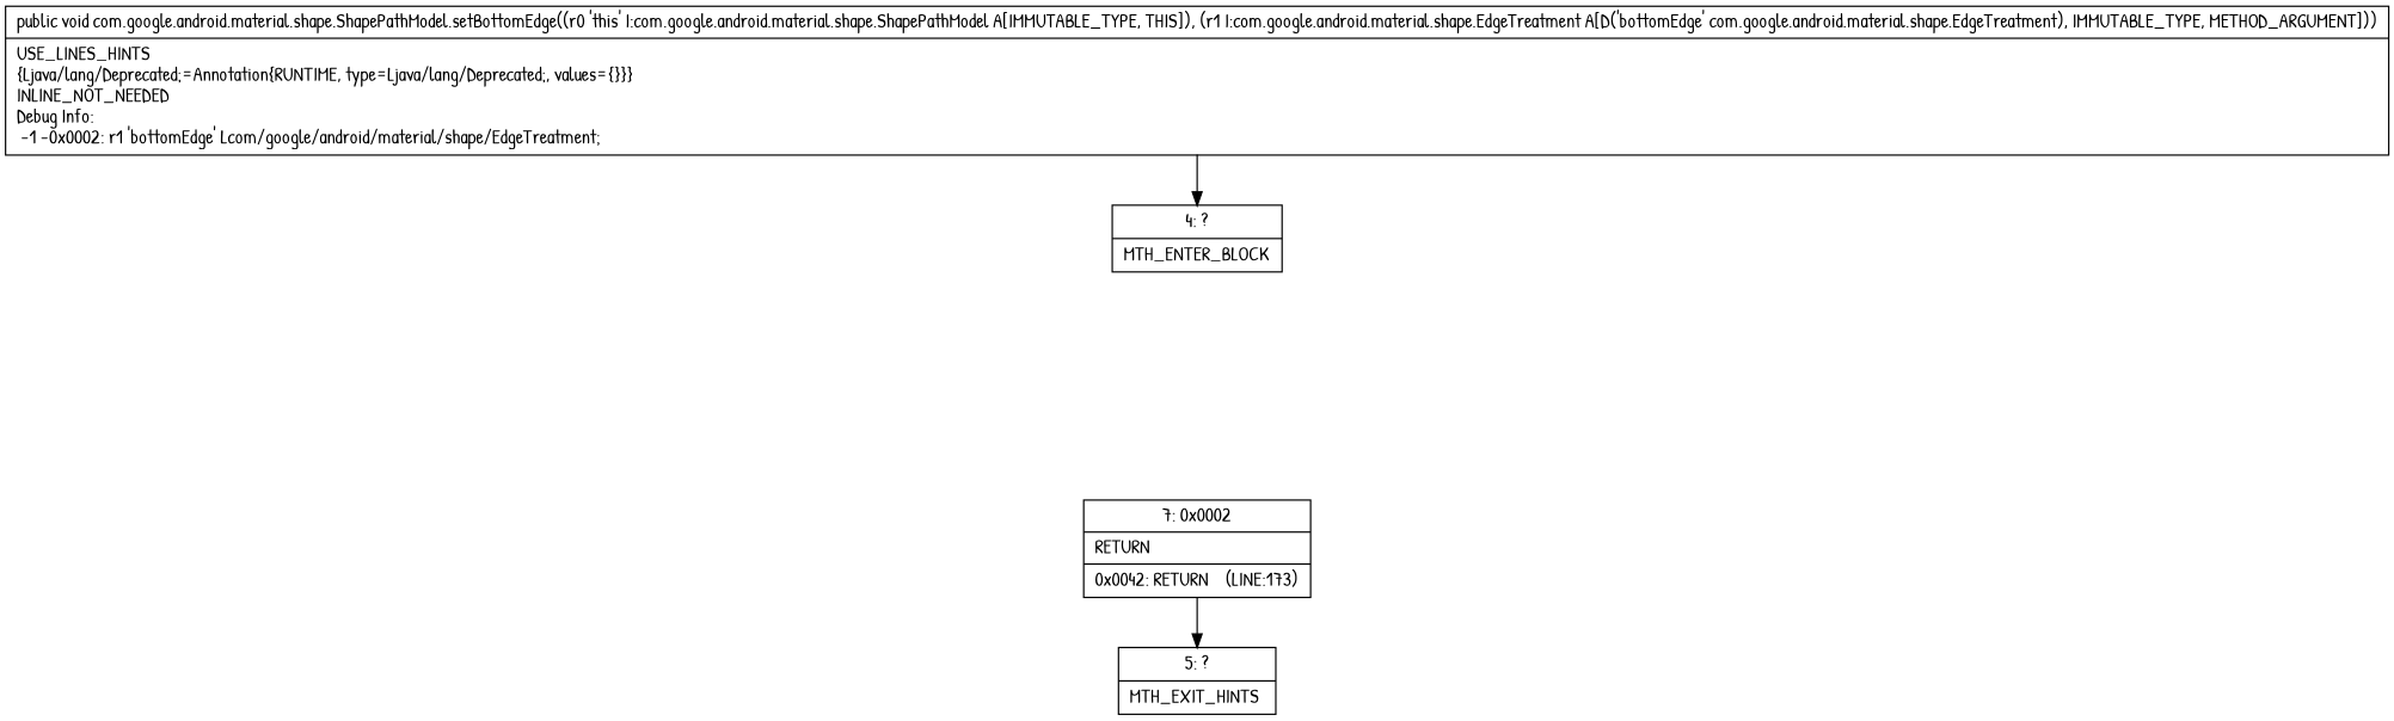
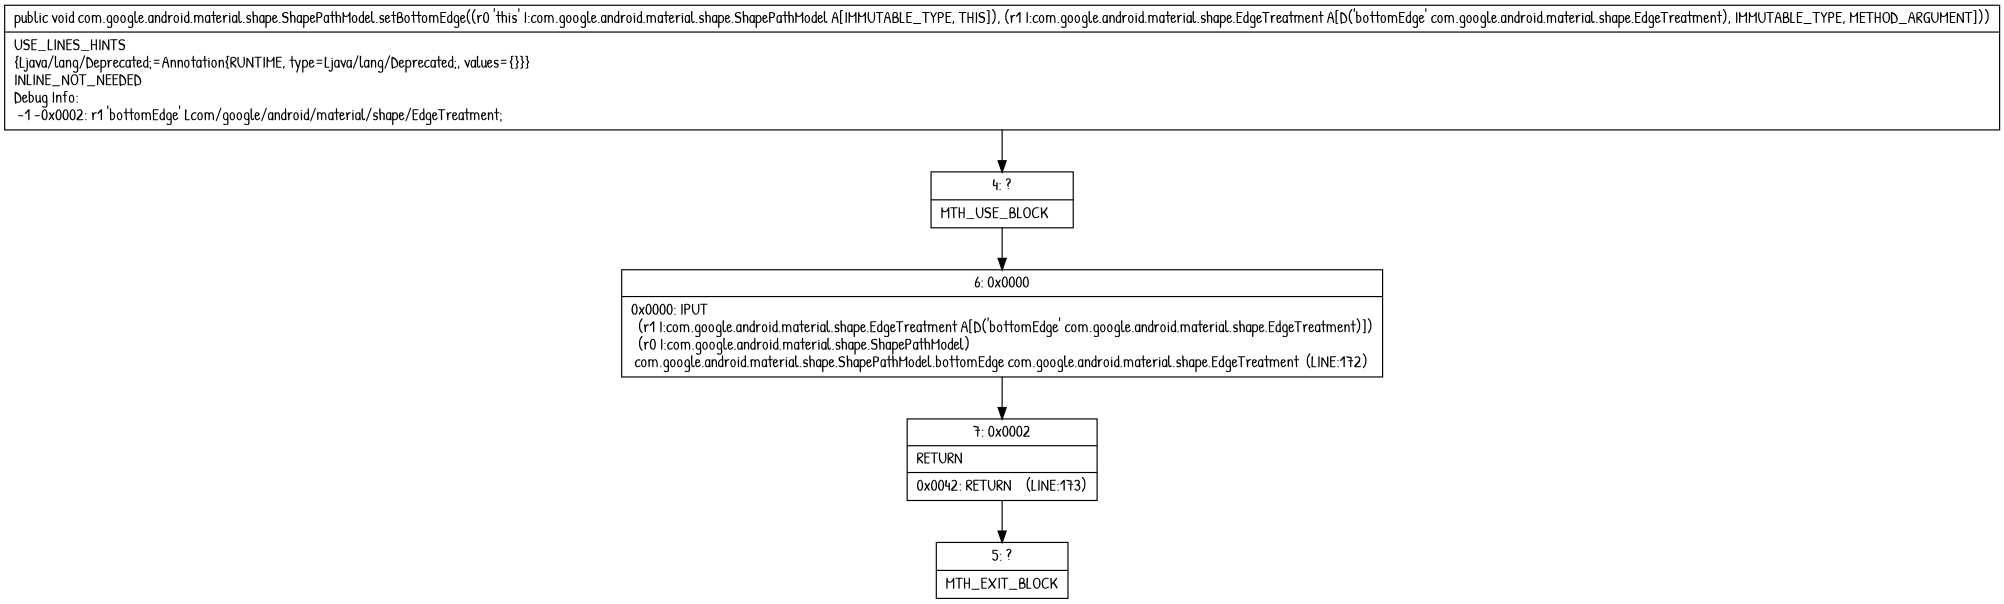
  digraph {
    fontname="Patrick Hand"
    node [fontname="Patrick Hand" shape=record]
    edge [fontname="Patrick Hand"]
-   n1 [label="{4\:\ ?|MTH_ENTER_BLOCK\l}"]
+   n1 [label="{4\:\ ?|MTH_USE_BLOCK\l}"]
+   n2 [label="{6\:\ 0x0000|0x0000: IPUT  \l  (r1 I:com.google.android.material.shape.EdgeTreatment A[D('bottomEdge' com.google.android.material.shape.EdgeTreatment)])\l  (r0 I:com.google.android.material.shape.ShapePathModel)\l com.google.android.material.shape.ShapePathModel.bottomEdge com.google.android.material.shape.EdgeTreatment  (LINE:172)\l}"]
    n3 [label="{7\:\ 0x0002|RETURN\l|0x0042: RETURN    (LINE:173)\l}"]
-   n4 [label="{5\:\ ?|MTH_EXIT_HINTS\l}"]
+   n4 [label="{5\:\ ?|MTH_EXIT_BLOCK\l}"]
    n5 [label="{public void com.google.android.material.shape.ShapePathModel.setBottomEdge((r0 'this' I:com.google.android.material.shape.ShapePathModel A[IMMUTABLE_TYPE, THIS]), (r1 I:com.google.android.material.shape.EdgeTreatment A[D('bottomEdge' com.google.android.material.shape.EdgeTreatment), IMMUTABLE_TYPE, METHOD_ARGUMENT]))  | USE_LINES_HINTS\l\{Ljava\/lang\/Deprecated;=Annotation\{RUNTIME, type=Ljava\/lang\/Deprecated;, values=\{\}\}\}\lINLINE_NOT_NEEDED\lDebug Info:\l  \-1 \-0x0002: r1 'bottomEdge' Lcom\/google\/android\/material\/shape\/EdgeTreatment;\l}"]
+   n1 -> n2
+   n2 -> n3
    n3 -> n4
    n5 -> n1
  }
